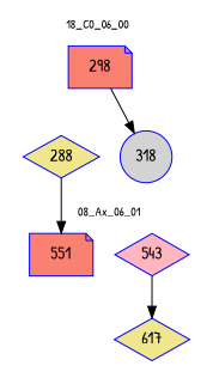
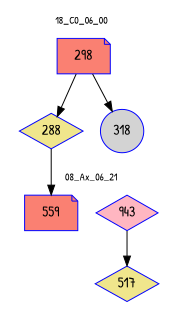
  digraph {
    fontname="Patrick Hand"
    node [color=blue fillcolor=khaki fontname="Patrick Hand" shape=diamond style=filled]
    edge [color=black fontname="Patrick Hand"]
-   n1 [fillcolor=lightpink label=543]
-   n2 [label=617]
-   n3 [fillcolor=salmon label=551 shape=note]
+   n1 [fillcolor=lightpink label=943]
+   n2 [label=517]
+   n3 [fillcolor=salmon label=559 shape=note]
    n4 [fillcolor=salmon label=298 shape=note]
    n5 [label=288]
    n6 [fillcolor=lightgrey label=318 shape=circle]
    subgraph cluster_1 {
      color=white
      fontsize=10
-     label="08_Ax_06_01"
+     label="08_Ax_06_21"
      n1
      n2
      n3
    }
    subgraph cluster_2 {
      color=white
      fontsize=10
      label="18_C0_06_00"
      n4
      n5
      n6
    }
    n1 -> n2
+   n4 -> n5
    n4 -> n6
    n5 -> n3
  }
